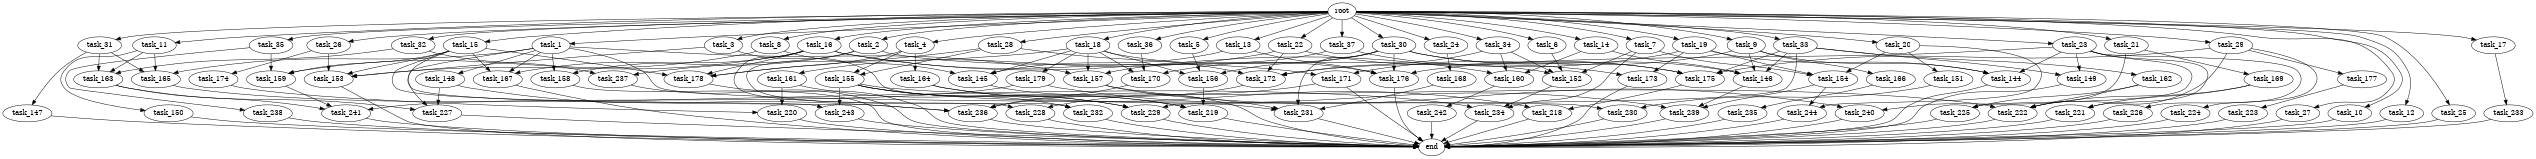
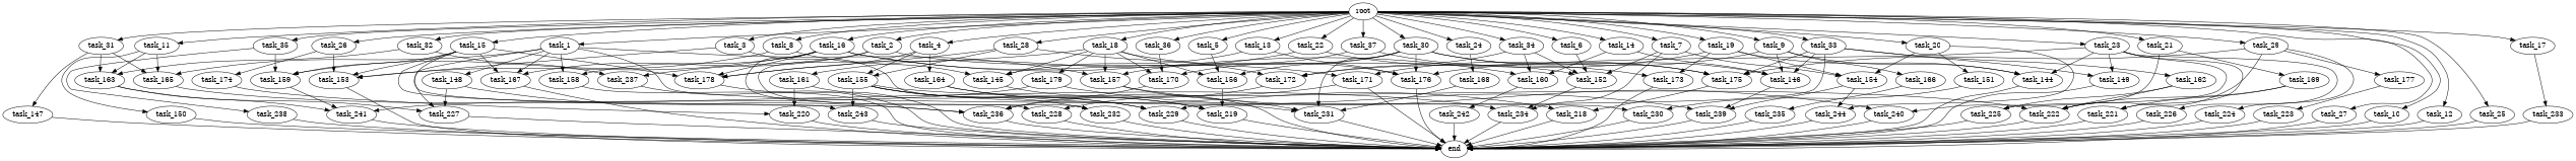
  digraph {
    task_148
    task_227
    task_236
    end
    task_171
    task_228
    task_32
    task_237
    task_163
    task_241
    task_220
    task_156
    task_219
    task_27
    task_153
    task_4
    task_164
    task_155
    task_178
    task_218
    task_232
    task_243
    task_229
    task_222
    task_2
    task_167
    task_152
    task_234
    task_13
    task_176
    task_145
    task_147
    task_224
    task_177
    task_223
    task_6
    task_9
    task_144
    task_146
    task_166
    task_239
    task_235
    task_149
    task_159
    task_231
    task_150
    task_36
    task_170
    task_16
    task_158
    task_160
    task_242
    task_175
    task_161
    task_15
    task_10
    task_29
    task_240
    task_162
    task_225
    task_221
    task_26
    task_174
    task_31
    task_165
    task_169
    task_7
    task_154
    task_244
    task_18
    task_179
    task_157
    task_12
    task_230
    task_33
    task_14
    task_24
    task_168
    task_173
    task_25
    task_21
    task_37
    task_23
    task_226
    root
    task_5
    task_11
    task_3
    task_22
    task_28
    task_34
    task_17
    task_20
    task_1
    task_35
    task_30
    task_8
    task_19
    task_172
    task_233
    task_151
    task_238
    task_148 -> task_227
    task_148 -> task_236
    task_227 -> end
    task_236 -> end
    task_171 -> end
    task_171 -> task_228
    task_228 -> end
    task_32 -> task_237
    task_32 -> task_163
    task_237 -> end
    task_163 -> task_227
    task_163 -> task_241
    task_241 -> end
    task_220 -> end
    task_156 -> task_219
    task_219 -> end
    task_27 -> end
    task_153 -> end
    task_4 -> task_164
    task_4 -> task_155
    task_4 -> task_178
    task_164 -> task_219
    task_164 -> task_218
    task_155 -> task_219
    task_155 -> task_232
    task_155 -> task_243
    task_155 -> task_229
    task_155 -> task_222
    task_178 -> end
    task_218 -> end
    task_232 -> end
    task_243 -> end
    task_229 -> end
    task_222 -> end
    task_2 -> task_232
    task_2 -> task_167
    task_2 -> task_152
    task_167 -> end
    task_152 -> task_234
    task_234 -> end
    task_13 -> task_176
    task_13 -> task_145
    task_176 -> end
    task_145 -> end
    task_147 -> end
    task_224 -> end
    task_177 -> task_223
    task_223 -> end
    task_6 -> task_152
    task_9 -> task_171
    task_9 -> task_144
    task_9 -> task_146
    task_9 -> task_166
    task_144 -> end
    task_146 -> task_239
    task_166 -> task_235
    task_239 -> end
    task_235 -> end
    task_149 -> end
    task_159 -> task_241
    task_231 -> end
    task_150 -> end
    task_36 -> task_170
    task_170 -> task_236
    task_16 -> task_171
    task_16 -> task_228
    task_16 -> task_153
    task_16 -> task_178
    task_16 -> task_158
    task_16 -> task_160
    task_158 -> end
    task_160 -> task_242
    task_242 -> end
    task_175 -> task_218
    task_161 -> task_220
    task_161 -> task_229
    task_15 -> task_236
    task_15 -> task_153
    task_15 -> task_178
    task_15 -> task_243
    task_15 -> task_167
    task_15 -> task_159
    task_10 -> end
    task_29 -> task_222
    task_29 -> task_224
    task_29 -> task_177
    task_29 -> task_175
    task_240 -> end
    task_162 -> task_222
    task_162 -> task_225
    task_225 -> end
    task_221 -> end
    task_26 -> task_153
    task_26 -> task_174
    task_174 -> task_220
    task_31 -> task_163
    task_31 -> task_147
    task_31 -> task_165
    task_165 -> task_234
    task_169 -> task_222
    task_169 -> task_221
    task_7 -> task_152
    task_7 -> task_234
    task_7 -> task_154
    task_154 -> task_239
    task_154 -> task_244
    task_244 -> end
    task_18 -> task_237
    task_18 -> task_156
    task_18 -> task_176
    task_18 -> task_145
    task_18 -> task_170
    task_18 -> task_179
    task_18 -> task_157
    task_179 -> task_241
    task_179 -> task_239
    task_157 -> task_231
    task_157 -> task_240
    task_12 -> end
    task_230 -> end
    task_33 -> task_229
    task_33 -> task_146
    task_33 -> task_149
    task_33 -> task_175
    task_33 -> task_162
    task_14 -> task_146
    task_14 -> task_160
    task_24 -> task_168
    task_168 -> task_231
    task_173 -> end
    task_25 -> end
    task_21 -> task_240
    task_21 -> task_169
    task_37 -> task_157
    task_37 -> task_173
    task_23 -> task_176
    task_23 -> task_144
    task_23 -> task_149
    task_23 -> task_225
    task_23 -> task_221
    task_23 -> task_226
    task_226 -> end
    root -> task_32
    root -> task_27
    root -> task_4
    root -> task_2
    root -> task_13
    root -> task_6
    root -> task_9
    root -> task_36
    root -> task_16
    root -> task_15
    root -> task_10
    root -> task_29
    root -> task_26
    root -> task_31
    root -> task_7
    root -> task_18
    root -> task_12
    root -> task_33
    root -> task_14
    root -> task_24
    root -> task_25
    root -> task_21
    root -> task_37
    root -> task_23
    root -> task_5
    root -> task_11
    root -> task_3
    root -> task_22
    root -> task_28
    root -> task_34
    root -> task_17
    root -> task_20
    root -> task_1
    root -> task_35
    root -> task_30
    root -> task_8
    root -> task_19
    task_5 -> task_156
    task_11 -> task_163
    task_11 -> task_150
    task_11 -> task_165
    task_3 -> task_153
    task_3 -> task_231
    task_22 -> task_175
    task_22 -> task_161
-   task_22 -> task_172
    task_28 -> task_155
    task_28 -> task_178
    task_28 -> task_172
    task_34 -> task_152
    task_34 -> task_160
    task_34 -> task_172
    task_17 -> task_233
    task_20 -> task_154
    task_20 -> task_244
    task_20 -> task_151
    task_1 -> task_148
    task_1 -> task_227
    task_1 -> task_167
    task_1 -> task_158
    task_1 -> task_165
    task_1 -> task_157
    task_1 -> task_230
    task_35 -> task_159
    task_35 -> task_238
    task_30 -> task_156
    task_30 -> task_176
    task_30 -> task_146
    task_30 -> task_231
    task_30 -> task_170
    task_30 -> task_175
    task_8 -> task_145
    task_8 -> task_159
    task_19 -> task_144
    task_19 -> task_154
    task_19 -> task_173
    task_19 -> task_172
    task_172 -> task_236
    task_233 -> end
    task_151 -> task_230
    task_238 -> end
  }
